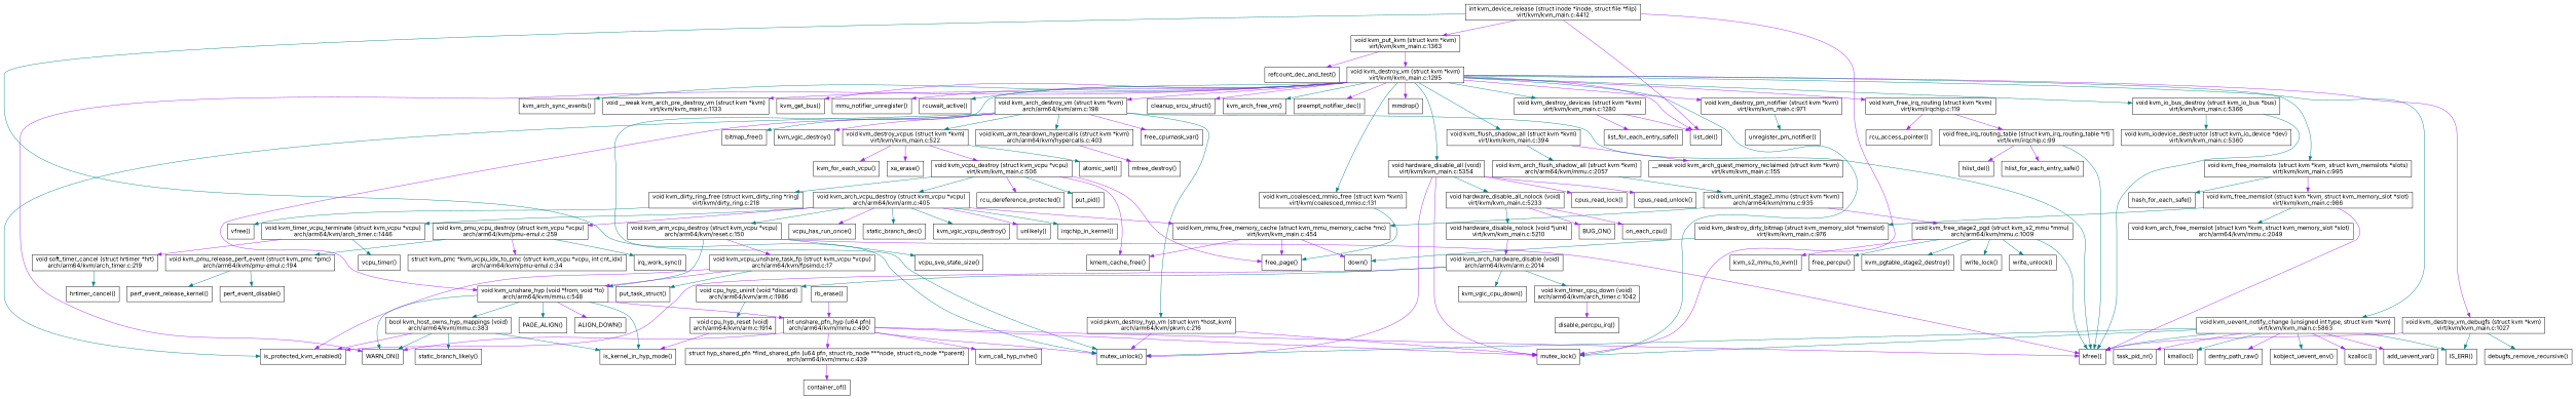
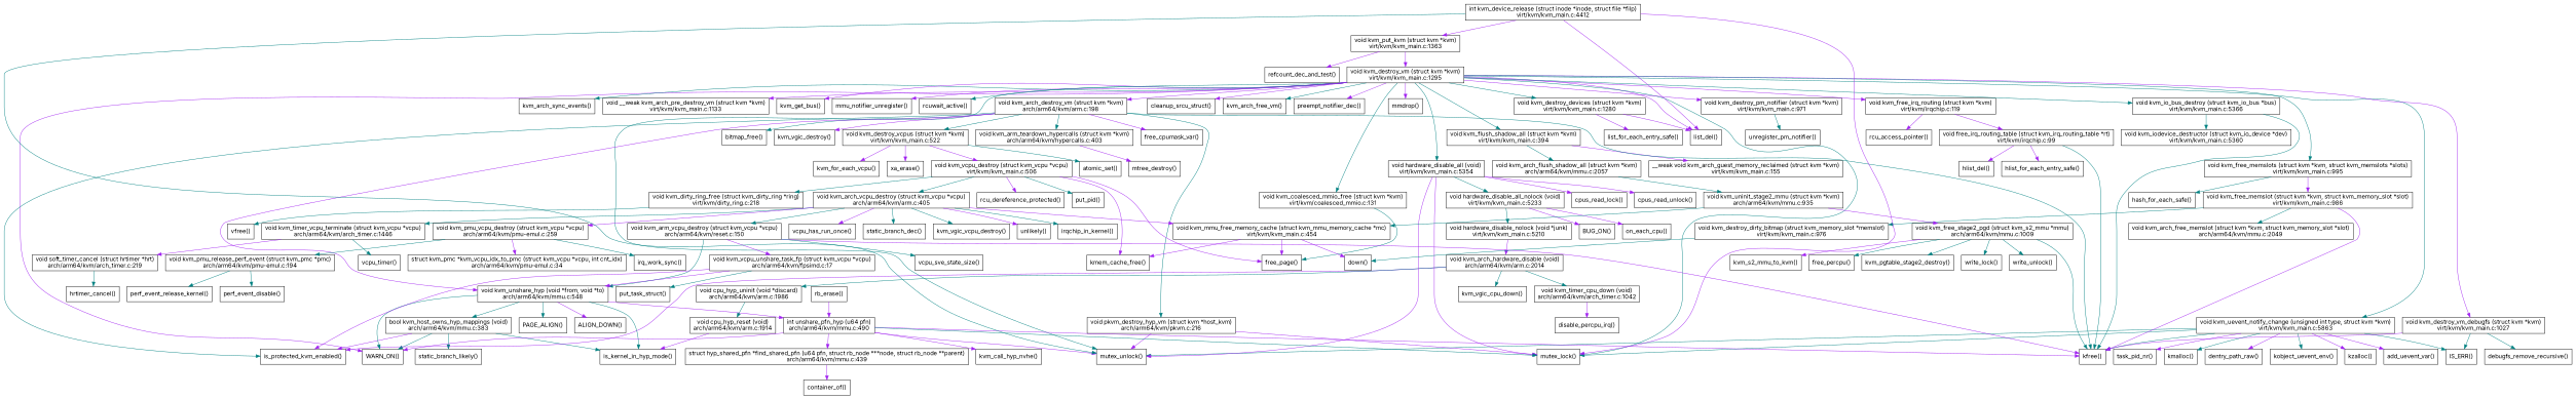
  digraph {
    fontname=Inter
    node [fontname=Inter shape=box]
    edge [color=purple fontname=Inter]
    n1 [label="void soft_timer_cancel (struct hrtimer *hrt)\narch/arm64/kvm/arch_timer.c:219"]
    n2 [label="hrtimer_cancel()"]
    n3 [label="WARN_ON()"]
    n4 [label="unlikely()"]
    n5 [label="irqchip_in_kernel()"]
    n6 [label="vcpu_timer()"]
    n7 [label="write_lock()"]
    n8 [label="write_unlock()"]
    n9 [label="BUG_ON()"]
    n10 [label="struct kvm_pmc *kvm_vcpu_idx_to_pmc (struct kvm_vcpu *vcpu, int cnt_idx)\narch/arm64/kvm/pmu-emul.c:34"]
    n11 [label="IS_ERR()"]
    n12 [label="container_of()"]
    n13 [label="void kvm_pmu_release_perf_event (struct kvm_pmc *pmc)\narch/arm64/kvm/pmu-emul.c:194"]
    n14 [label="perf_event_disable()"]
    n15 [label="perf_event_release_kernel()"]
    n16 [label="list_del()"]
    n17 [label="kfree()"]
    n18 [label="is_protected_kvm_enabled()"]
    n19 [label="is_kernel_in_hyp_mode()"]
    n20 [label="on_each_cpu()"]
    n21 [label="mutex_lock()"]
    n22 [label="mutex_unlock()"]
    n23 [label="static_branch_likely()"]
    n24 [label="disable_percpu_irq()"]
    n25 [label="kvm_for_each_vcpu()"]
    n26 [label="void cpu_hyp_reset (void)\narch/arm64/kvm/arm.c:1914"]
    n27 [label="kvm_call_hyp_nvhe()"]
    n28 [label="ALIGN_DOWN()"]
    n29 [label="kzalloc()"]
    n30 [label="bool kvm_host_owns_hyp_mappings (void)\narch/arm64/kvm/mmu.c:383"]
    n31 [label="PAGE_ALIGN()"]
    n32 [label="free_page()"]
    n33 [label="void cpu_hyp_uninit (void *discard)\narch/arm64/kvm/arm.c:1986"]
    n34 [label="free_cpumask_var()"]
    n35 [label="void hardware_disable_nolock (void *junk)\nvirt/kvm/kvm_main.c:5210"]
    n36 [label="void kvm_arch_hardware_disable (void)\narch/arm64/kvm/arm.c:2014"]
    n37 [label="void kvm_timer_cpu_down (void)\narch/arm64/kvm/arch_timer.c:1042"]
    n38 [label="kvm_vgic_cpu_down()"]
    n39 [label="bitmap_free()"]
    n40 [label="kmem_cache_free()"]
    n41 [label="void kvm_put_kvm (struct kvm *kvm)\nvirt/kvm/kvm_main.c:1363"]
    n42 [label="refcount_dec_and_test()"]
    n43 [label="void kvm_destroy_vm (struct kvm *kvm)\nvirt/kvm/kvm_main.c:1295"]
    n44 [label="void kvm_destroy_pm_notifier (struct kvm *kvm)\nvirt/kvm/kvm_main.c:971"]
    n45 [label="void kvm_uevent_notify_change (unsigned int type, struct kvm *kvm)\nvirt/kvm/kvm_main.c:5863"]
    n46 [label="void kvm_destroy_vm_debugfs (struct kvm *kvm)\nvirt/kvm/kvm_main.c:1027"]
    n47 [label="kvm_arch_sync_events()"]
    n48 [label="void __weak kvm_arch_pre_destroy_vm (struct kvm *kvm)\nvirt/kvm/kvm_main.c:1133"]
    n49 [label="void kvm_free_irq_routing (struct kvm *kvm)\nvirt/kvm/irqchip.c:119"]
    n50 [label="kvm_get_bus()"]
    n51 [label="void kvm_io_bus_destroy (struct kvm_io_bus *bus)\nvirt/kvm/kvm_main.c:5366"]
    n52 [label="void kvm_coalesced_mmio_free (struct kvm *kvm)\nvirt/kvm/coalesced_mmio.c:131"]
    n53 [label="mmu_notifier_unregister()"]
    n54 [label="rcuwait_active()"]
    n55 [label="void kvm_flush_shadow_all (struct kvm *kvm)\nvirt/kvm/kvm_main.c:394"]
    n56 [label="void kvm_arch_destroy_vm (struct kvm *kvm)\narch/arm64/kvm/arm.c:198"]
    n57 [label="void kvm_destroy_devices (struct kvm *kvm)\nvirt/kvm/kvm_main.c:1280"]
    n58 [label="void kvm_free_memslots (struct kvm *kvm, struct kvm_memslots *slots)\nvirt/kvm/kvm_main.c:995"]
    n59 [label="cleanup_srcu_struct()"]
    n60 [label="kvm_arch_free_vm()"]
    n61 [label="preempt_notifier_dec()"]
    n62 [label="void hardware_disable_all (void)\nvirt/kvm/kvm_main.c:5354"]
    n63 [label="mmdrop()"]
    n64 [label="unregister_pm_notifier()"]
    n65 [label="add_uevent_var()"]
    n66 [label="task_pid_nr()"]
    n67 [label="kmalloc()"]
    n68 [label="dentry_path_raw()"]
    n69 [label="kobject_uevent_env()"]
    n70 [label="debugfs_remove_recursive()"]
    n71 [label="rcu_access_pointer()"]
    n72 [label="void free_irq_routing_table (struct kvm_irq_routing_table *rt)\nvirt/kvm/irqchip.c:99"]
    n73 [label="void kvm_iodevice_destructor (struct kvm_io_device *dev)\nvirt/kvm/kvm_main.c:5360"]
    n74 [label="void kvm_arch_flush_shadow_all (struct kvm *kvm)\narch/arm64/kvm/mmu.c:2057"]
    n75 [label="__weak void kvm_arch_guest_memory_reclaimed (struct kvm *kvm)\nvirt/kvm/kvm_main.c:155"]
    n76 [label="kvm_vgic_destroy()"]
    n77 [label="void pkvm_destroy_hyp_vm (struct kvm *host_kvm)\narch/arm64/kvm/pkvm.c:216"]
    n78 [label="void kvm_destroy_vcpus (struct kvm *kvm)\nvirt/kvm/kvm_main.c:522"]
    n79 [label="void kvm_unshare_hyp (void *from, void *to)\narch/arm64/kvm/mmu.c:548"]
    n80 [label="void kvm_arm_teardown_hypercalls (struct kvm *kvm)\narch/arm64/kvm/hypercalls.c:403"]
    n81 [label="list_for_each_entry_safe()"]
    n82 [label="hash_for_each_safe()"]
    n83 [label="void kvm_free_memslot (struct kvm *kvm, struct kvm_memory_slot *slot)\nvirt/kvm/kvm_main.c:986"]
    n84 [label="cpus_read_lock()"]
    n85 [label="void hardware_disable_all_nolock (void)\nvirt/kvm/kvm_main.c:5233"]
    n86 [label="cpus_read_unlock()"]
    n87 [label="hlist_for_each_entry_safe()"]
    n88 [label="hlist_del()"]
    n89 [label="void kvm_uninit_stage2_mmu (struct kvm *kvm)\narch/arm64/kvm/mmu.c:935"]
    n90 [label="void kvm_vcpu_destroy (struct kvm_vcpu *vcpu)\nvirt/kvm/kvm_main.c:506"]
    n91 [label="xa_erase()"]
    n92 [label="atomic_set()"]
    n93 [label="int unshare_pfn_hyp (u64 pfn)\narch/arm64/kvm/mmu.c:490"]
    n94 [label="mtree_destroy()"]
    n95 [label="void kvm_destroy_dirty_bitmap (struct kvm_memory_slot *memslot)\nvirt/kvm/kvm_main.c:976"]
    n96 [label="void kvm_arch_free_memslot (struct kvm *kvm, struct kvm_memory_slot *slot)\narch/arm64/kvm/mmu.c:2049"]
    n97 [label="void kvm_free_stage2_pgd (struct kvm_s2_mmu *mmu)\narch/arm64/kvm/mmu.c:1009"]
    n98 [label="void kvm_mmu_free_memory_cache (struct kvm_mmu_memory_cache *mc)\nvirt/kvm/kvm_main.c:454"]
    n99 [label="void kvm_arch_vcpu_destroy (struct kvm_vcpu *vcpu)\narch/arm64/kvm/arm.c:405"]
    n100 [label="void kvm_dirty_ring_free (struct kvm_dirty_ring *ring)\nvirt/kvm/dirty_ring.c:218"]
    n101 [label="put_pid()"]
    n102 [label="rcu_dereference_protected()"]
    n103 [label="struct hyp_shared_pfn *find_shared_pfn (u64 pfn, struct rb_node ***node, struct rb_node **parent)\narch/arm64/kvm/mmu.c:439"]
    n104 [label="down()"]
    n105 [label="kvm_s2_mmu_to_kvm()"]
    n106 [label="free_percpu()"]
    n107 [label="kvm_pgtable_stage2_destroy()"]
    n108 [label="vcpu_has_run_once()"]
    n109 [label="static_branch_dec()"]
    n110 [label="void kvm_timer_vcpu_terminate (struct kvm_vcpu *vcpu)\narch/arm64/kvm/arch_timer.c:1446"]
    n111 [label="void kvm_pmu_vcpu_destroy (struct kvm_vcpu *vcpu)\narch/arm64/kvm/pmu-emul.c:259"]
    n112 [label="kvm_vgic_vcpu_destroy()"]
    n113 [label="void kvm_arm_vcpu_destroy (struct kvm_vcpu *vcpu)\narch/arm64/kvm/reset.c:150"]
    n114 [label="vfree()"]
    n115 [label="rb_erase()"]
    n116 [label="irq_work_sync()"]
    n117 [label="void kvm_vcpu_unshare_task_fp (struct kvm_vcpu *vcpu)\narch/arm64/kvm/fpsimd.c:17"]
    n118 [label="vcpu_sve_state_size()"]
    n119 [label="put_task_struct()"]
    n120 [label="int kvm_device_release (struct inode *inode, struct file *filp)\nvirt/kvm/kvm_main.c:4412"]
    n1 -> n2 [color=teal]
    n13 -> n14 [color=teal]
    n13 -> n15 [color=teal]
    n26 -> n19
    n30 -> n3 [color=teal]
    n30 -> n18
    n30 -> n19 [color=teal]
    n30 -> n23 [color=teal]
    n33 -> n26 [color=teal]
    n35 -> n36
    n36 -> n18
    n36 -> n33 [color=teal]
    n36 -> n37 [color=teal]
    n36 -> n38 [color=teal]
    n37 -> n24
    n41 -> n42
    n41 -> n43
    n43 -> n3
    n43 -> n16
    n43 -> n21 [color=teal]
    n43 -> n22 [color=teal]
    n43 -> n44
    n43 -> n45 [color=teal]
    n43 -> n46
    n43 -> n47 [color=teal]
    n43 -> n48
    n43 -> n49
    n43 -> n50
    n43 -> n51 [color=teal]
    n43 -> n52 [color=teal]
    n43 -> n53
    n43 -> n54 [color=teal]
    n43 -> n55 [color=teal]
    n43 -> n56
    n43 -> n57 [color=teal]
    n43 -> n58 [color=teal]
    n43 -> n59
    n43 -> n60 [color=teal]
    n43 -> n61
    n43 -> n62 [color=teal]
    n43 -> n63
    n44 -> n64 [color=teal]
    n45 -> n11 [color=teal]
    n45 -> n17 [color=teal]
    n45 -> n21 [color=teal]
    n45 -> n22 [color=teal]
    n45 -> n29
    n45 -> n65
    n45 -> n66
    n45 -> n67 [color=teal]
    n45 -> n68
    n45 -> n69 [color=teal]
    n46 -> n11 [color=teal]
    n46 -> n17
    n46 -> n70 [color=teal]
    n49 -> n71
    n49 -> n72
    n51 -> n17 [color=teal]
    n51 -> n73 [color=teal]
    n52 -> n32 [color=teal]
    n55 -> n74 [color=teal]
    n55 -> n75
    n56 -> n17 [color=teal]
    n56 -> n18 [color=teal]
    n56 -> n34
    n56 -> n39 [color=teal]
    n56 -> n76
    n56 -> n77 [color=teal]
    n56 -> n78 [color=teal]
    n56 -> n79
    n56 -> n80 [color=teal]
    n57 -> n16
    n57 -> n81
    n58 -> n82 [color=teal]
    n58 -> n83
    n62 -> n21
    n62 -> n22
    n62 -> n84
    n62 -> n85 [color=teal]
    n62 -> n86
    n72 -> n17 [color=teal]
    n72 -> n87
    n72 -> n88
    n74 -> n89 [color=teal]
    n77 -> n21
    n77 -> n22
    n78 -> n25
    n78 -> n90
    n78 -> n91
    n78 -> n92 [color=teal]
    n79 -> n3 [color=teal]
    n79 -> n19 [color=teal]
    n79 -> n28
    n79 -> n30 [color=teal]
    n79 -> n31 [color=teal]
    n79 -> n93
    n80 -> n94
    n83 -> n17
    n83 -> n95 [color=teal]
    n83 -> n96 [color=teal]
    n85 -> n9
    n85 -> n20
    n85 -> n35 [color=teal]
    n89 -> n97
    n89 -> n98 [color=teal]
    n90 -> n32
    n90 -> n40
    n90 -> n99 [color=teal]
    n90 -> n100 [color=teal]
    n90 -> n101 [color=teal]
    n90 -> n102
    n93 -> n3
    n93 -> n17
-   n93 -> n21
+   n93 -> n21 [color=teal]
    n93 -> n22
    n93 -> n27
    n93 -> n103
    n95 -> n104 [color=teal]
    n97 -> n7 [color=teal]
    n97 -> n8 [color=teal]
    n97 -> n17 [color=teal]
    n97 -> n105
    n97 -> n106 [color=teal]
    n97 -> n107 [color=teal]
    n98 -> n32
    n98 -> n40
    n98 -> n104
    n99 -> n4
    n99 -> n5 [color=teal]
    n99 -> n98
    n99 -> n108
    n99 -> n109 [color=teal]
    n99 -> n110 [color=teal]
    n99 -> n111
    n99 -> n112 [color=teal]
    n99 -> n113 [color=teal]
    n100 -> n114 [color=teal]
    n103 -> n12
    n110 -> n1
    n110 -> n6 [color=teal]
    n111 -> n10
    n111 -> n13 [color=teal]
    n111 -> n116 [color=teal]
    n113 -> n17
    n113 -> n79 [color=teal]
    n113 -> n117
    n113 -> n118 [color=teal]
    n115 -> n93
    n117 -> n18
    n117 -> n79
    n117 -> n119 [color=teal]
    n120 -> n16
    n120 -> n21
    n120 -> n22 [color=teal]
    n120 -> n41
  }
